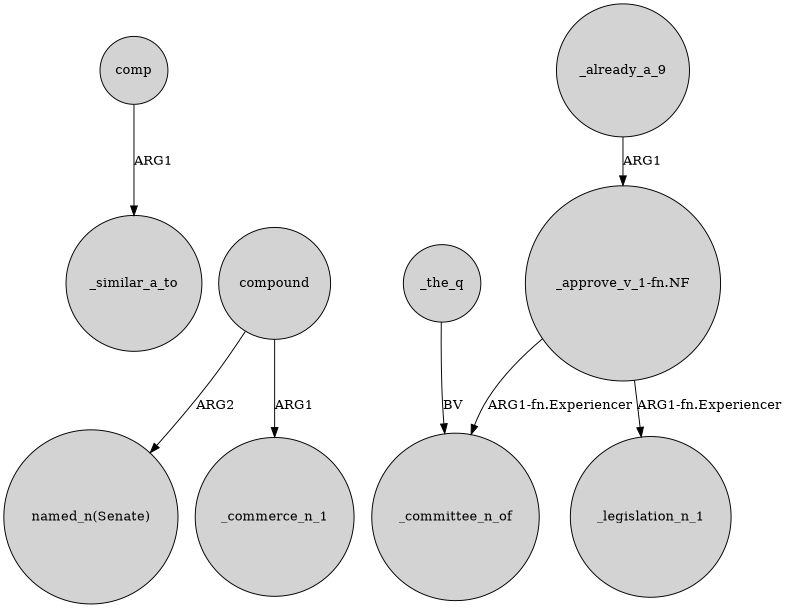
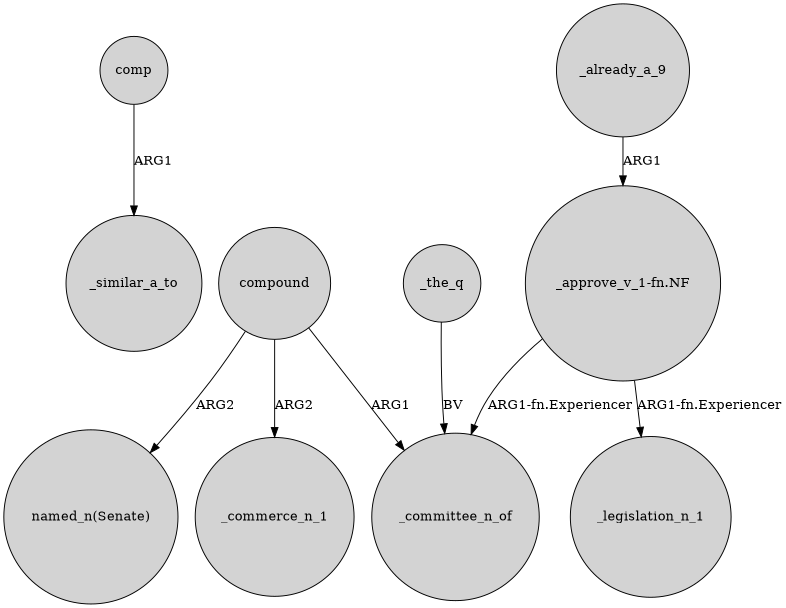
  digraph {
    node [shape=circle style=filled]
    comp
    _similar_a_to
    _the_q
    _committee_n_of
    compound
    _commerce_n_1
    "named_n(Senate)"
    n8 [label=_already_a_9]
    "_approve_v_1-fn.NF"
    _legislation_n_1
    comp -> _similar_a_to [label=ARG1]
    _the_q -> _committee_n_of [label=BV]
-   compound -> _commerce_n_1 [label=ARG1]
+   compound -> _committee_n_of [label=ARG1]
+   compound -> _commerce_n_1 [label=ARG2]
    compound -> "named_n(Senate)" [label=ARG2]
    n8 -> "_approve_v_1-fn.NF" [label=ARG1]
    "_approve_v_1-fn.NF" -> _committee_n_of [label="ARG1-fn.Experiencer"]
    "_approve_v_1-fn.NF" -> _legislation_n_1 [label="ARG1-fn.Experiencer"]
  }
